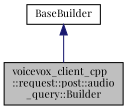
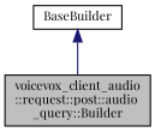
  digraph {
    fontname="Playfair Display"
    node [color=black fontname="Playfair Display" fontsize=10 shape=record style=filled]
-   n1 [fillcolor=grey75 fontcolor=black height=0.2 label="voicevox_client_cpp\l::request::post::audio\l_query::Builder" width=0.4]
+   n1 [fillcolor=grey75 fontcolor=black height=0.2 label="voicevox_client_audio\l::request::post::audio\l_query::Builder" width=0.4]
    n2 [fillcolor=white height=0.2 label=BaseBuilder width=0.4]
    n2 -> n1 [color=midnightblue dir=back fontname="Playfair Display" fontsize=10 labelfontname=Helvetica labelfontsize=10 style=solid]
  }
